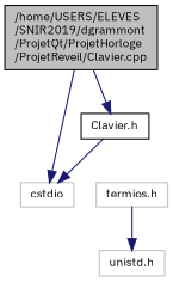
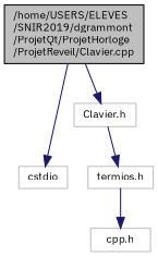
  digraph {
    fontname="IBM Plex Sans"
    node [color=grey75 fillcolor=white fontname="IBM Plex Sans" fontsize=10 shape=record style=filled]
    edge [color=midnightblue fontname="IBM Plex Sans" fontsize=10 labelfontname=Helvetica labelfontsize=10 style=solid]
    n1 [color=black fillcolor=grey75 fontcolor=black height=0.2 label="/home/USERS/ELEVES\l/SNIR2019/dgrammont\l/ProjetQt/ProjetHorloge\l/ProjetReveil/Clavier.cpp" width=0.4]
    n2 [height=0.2 label=cstdio width=0.4]
-   n3 [color=black height=0.2 label="Clavier.h" width=0.4]
+   n3 [height=0.2 label="Clavier.h" width=0.4]
    n4 [height=0.2 label="termios.h" width=0.4]
-   n5 [height=0.2 label="unistd.h" width=0.4]
+   n5 [height=0.2 label="cpp.h" width=0.4]
    n1 -> n2
    n1 -> n3
-   n3 -> n2
+   n3 -> n4
    n4 -> n5
  }
